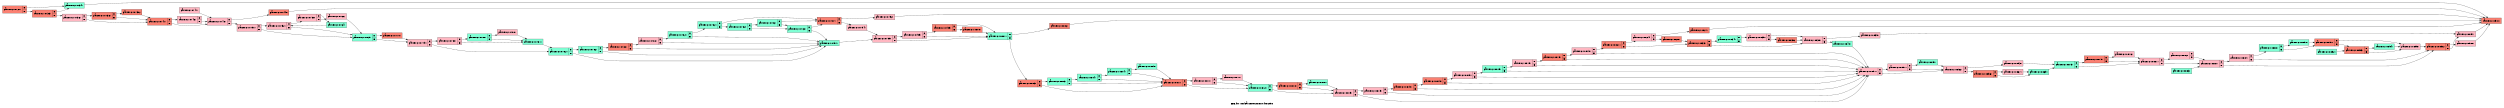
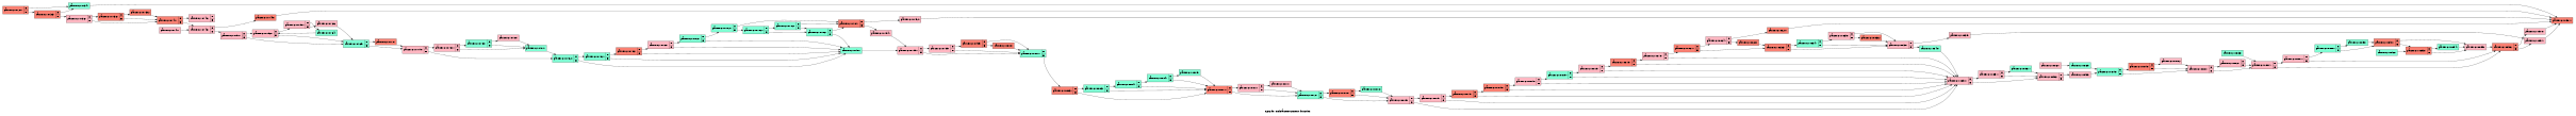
  digraph {
    label="CFG for 'xmlParseDocument' function"
    rankdir=LR
    node [fillcolor=lightpink shape=record style=filled]
    edge [tailport=s0]
    n1 [fillcolor=salmon label="{parser.c:10727:|{<s0>T|<s1>F}}"]
    n2 [fillcolor=aquamarine label="{parser.c:10734:}"]
    n3 [fillcolor=salmon label="{parser.c:10733:|{<s0>T|<s1>F}}"]
    n4 [fillcolor=salmon label="{parser.c:10901:}"]
    n5 [label="{parser.c:10736:|{<s0>T|<s1>F}}"]
    n6 [fillcolor=salmon label="{parser.c:10736:|{<s0>T|<s1>F}}"]
    n7 [fillcolor=salmon label="{parser.c:10741:|{<s0>T|<s1>F}}"]
    n8 [fillcolor=salmon label="{parser.c:10736:}"]
    n9 [label="{parser.c:10746:|{<s0>T|<s1>F}}"]
    n10 [label="{parser.c:10748:|{<s0>T|<s1>F}}"]
    n11 [fillcolor=salmon label="{parser.c:10749:}"]
    n12 [label="{parser.c:10751:|{<s0>T|<s1>F}}"]
    n13 [label="{parser.c:10747:}"]
    n14 [label="{parser.c:10752:|{<s0>T|<s1>F}}"]
    n15 [fillcolor=aquamarine label="{parser.c:10769:|{<s0>T|<s1>F}}"]
    n16 [label="{parser.c:10758:|{<s0>T|<s1>F}}"]
    n17 [fillcolor=salmon label="{parser.c:10770:}"]
    n18 [label="{parser.c:10779:|{<s0>T|<s1>F}}"]
    n19 [fillcolor=aquamarine label="{parser.c:10764:}"]
    n20 [label="{parser.c:10766:}"]
    n21 [label="{parser.c:10780:|{<s0>T|<s1>F}}"]
    n22 [fillcolor=aquamarine label="{parser.c:10782:|{<s0>T|<s1>F}}"]
    n23 [fillcolor=aquamarine label="{parser.c:10780:|{<s0>T|<s1>F}}"]
    n24 [fillcolor=aquamarine label="{parser.c:10781:}"]
    n25 [fillcolor=aquamarine label="{parser.c:10782:|{<s0>T|<s1>F}}"]
    n26 [fillcolor=aquamarine label="{parser.c:10797:}"]
    n27 [label="{parser.c:10780:}"]
    n28 [fillcolor=salmon label="{parser.c:10782:|{<s0>T|<s1>F}}"]
    n29 [label="{parser.c:10799:|{<s0>T|<s1>F}}"]
    n30 [label="{parser.c:10782:|{<s0>T|<s1>F}}"]
    n31 [label="{parser.c:10799:|{<s0>T|<s1>F}}"]
    n32 [fillcolor=aquamarine label="{parser.c:10801:|{<s0>T|<s1>F}}"]
    n33 [fillcolor=aquamarine label="{parser.c:10782:|{<s0>T|<s1>F}}"]
    n34 [fillcolor=aquamarine label="{parser.c:10782:|{<s0>T|<s1>F}}"]
    n35 [fillcolor=salmon label="{parser.c:10787:|{<s0>T|<s1>F}}"]
    n36 [fillcolor=aquamarine label="{parser.c:10782:|{<s0>T|<s1>F}}"]
    n37 [label="{parser.c:10792:}"]
    n38 [label="{parser.c:10794:}"]
    n39 [fillcolor=aquamarine label="{parser.c:10782:|{<s0>T|<s1>F}}"]
    n40 [fillcolor=aquamarine label="{parser.c:10782:|{<s0>T|<s1>F}}"]
    n41 [fillcolor=salmon label="{parser.c:10799:|{<s0>T|<s1>F}}"]
-   n42 [fillcolor=salmon label="{parser.c:10802:}"]
    n43 [fillcolor=salmon label="{parser.c:10803:|{<s0>T|<s1>F}}"]
    n44 [fillcolor=salmon label="{parser.c:10800:}"]
    n45 [fillcolor=aquamarine label="{parser.c:10803:|{<s0>T|<s1>F}}"]
    n46 [fillcolor=salmon label="{parser.c:10811:|{<s0>T|<s1>F}}"]
    n47 [fillcolor=aquamarine label="{parser.c:10804:|{<s0>T|<s1>F}}"]
    n48 [label="{parser.c:10811:|{<s0>T|<s1>F}}"]
    n49 [fillcolor=aquamarine label="{parser.c:10812:|{<s0>T|<s1>F}}"]
    n50 [fillcolor=aquamarine label="{parser.c:10804:|{<s0>T|<s1>F}}"]
    n51 [label="{parser.c:10811:}"]
    n52 [fillcolor=salmon label="{parser.c:10818:|{<s0>T|<s1>F}}"]
    n53 [label="{parser.c:10819:|{<s0>T|<s1>F}}"]
    n54 [fillcolor=aquamarine label="{parser.c:10805:}"]
    n55 [fillcolor=aquamarine label="{parser.c:10818:}"]
    n56 [label="{parser.c:10819:|{<s0>T|<s1>F}}"]
    n57 [label="{parser.c:10851:|{<s0>T|<s1>F}}"]
    n58 [fillcolor=salmon label="{parser.c:10819:|{<s0>T|<s1>F}}"]
    n59 [label="{parser.c:10851:|{<s0>T|<s1>F}}"]
    n60 [label="{parser.c:10852:|{<s0>T|<s1>F}}"]
    n61 [fillcolor=salmon label="{parser.c:10819:|{<s0>T|<s1>F}}"]
    n62 [fillcolor=aquamarine label="{parser.c:10851:}"]
    n63 [label="{parser.c:10853:}"]
-   n64 [fillcolor=salmon label="{parser.c:10856:|{<s0>T|<s1>F}}"]
    n65 [label="{parser.c:10819:|{<s0>T|<s1>F}}"]
    n66 [fillcolor=aquamarine label="{parser.c:10819:|{<s0>T|<s1>F}}"]
    n67 [label="{parser.c:10819:|{<s0>T|<s1>F}}"]
    n68 [fillcolor=salmon label="{parser.c:10819:|{<s0>T|<s1>F}}"]
    n69 [label="{parser.c:10819:|{<s0>T|<s1>F}}"]
    n70 [fillcolor=salmon label="{parser.c:10821:|{<s0>T|<s1>F}}"]
    n71 [label="{parser.c:10824:|{<s0>T|<s1>F}}"]
    n72 [fillcolor=salmon label="{parser.c:10833:|{<s0>T|<s1>F}}"]
    n73 [fillcolor=salmon label="{parser.c:10827:}"]
    n74 [fillcolor=salmon label="{parser.c:10828:}"]
    n75 [fillcolor=aquamarine label="{parser.c:10834:|{<s0>T|<s1>F}}"]
    n76 [label="{parser.c:10838:|{<s0>T|<s1>F}}"]
    n77 [label="{parser.c:10835:|{<s0>T|<s1>F}}"]
    n78 [label="{parser.c:10839:}"]
    n79 [fillcolor=aquamarine label="{parser.c:10840:}"]
    n80 [fillcolor=salmon label="{parser.c:10836:}"]
    n81 [label="{parser.c:10897:}"]
    n82 [fillcolor=aquamarine label="{parser.c:10875:|{<s0>T|<s1>F}}"]
    n83 [label="{parser.c:10867:}"]
    n84 [fillcolor=aquamarine label="{parser.c:10869:}"]
    n85 [fillcolor=salmon label="{parser.c:10875:|{<s0>T|<s1>F}}"]
    n86 [label="{parser.c:10881:|{<s0>T|<s1>F}}"]
    n87 [label="{parser.c:10876:}"]
    n88 [label="{parser.c:10882:|{<s0>T|<s1>F}}"]
    n89 [label="{parser.c:10887:|{<s0>T|<s1>F}}"]
    n90 [label="{parser.c:10887:|{<s0>T|<s1>F}}"]
    n91 [fillcolor=salmon label="{parser.c:10896:|{<s0>T|<s1>F}}"]
    n92 [fillcolor=aquamarine label="{parser.c:10883:}"]
    n93 [fillcolor=aquamarine label="{parser.c:10888:|{<s0>T|<s1>F}}"]
    n94 [label="{parser.c:10900:}"]
    n95 [fillcolor=aquamarine label="{parser.c:10890:}"]
    n96 [fillcolor=salmon label="{parser.c:10891:|{<s0>T|<s1>F}}"]
    n97 [fillcolor=salmon label="{parser.c:10893:|{<s0>T|<s1>F}}"]
    n98 [label="{parser.c:10895:}"]
    n99 [fillcolor=aquamarine label="{parser.c:10892:}"]
    n100 [fillcolor=aquamarine label="{parser.c:10894:}"]
    n1 -> n2
    n1 -> n3 [tailport=s1]
    n2 -> n4
    n3 -> n2
    n3 -> n5 [tailport=s1]
    n5 -> n6
    n5 -> n7 [tailport=s1]
    n6 -> n7 [tailport=s1]
    n6 -> n8
    n7 -> n9
    n7 -> n10 [tailport=s1]
    n8 -> n7
-   n9 -> n10 [tailport=s1]
    n10 -> n11
    n10 -> n12 [tailport=s1]
    n11 -> n4
    n12 -> n14
    n12 -> n15 [tailport=s1]
    n13 -> n10
    n14 -> n15 [tailport=s1]
    n14 -> n16
    n15 -> n17
    n15 -> n18 [tailport=s1]
    n16 -> n19
    n16 -> n20 [tailport=s1]
    n17 -> n18
    n18 -> n21
    n18 -> n22 [tailport=s1]
    n19 -> n14
    n20 -> n15
    n21 -> n23
    n21 -> n24 [tailport=s1]
    n22 -> n25
    n22 -> n26 [tailport=s1]
    n23 -> n24 [tailport=s1]
    n23 -> n27
    n24 -> n22
    n25 -> n26 [tailport=s1]
    n25 -> n28
    n26 -> n29
    n27 -> n24
    n28 -> n26 [tailport=s1]
    n28 -> n30
    n29 -> n31
    n29 -> n32 [tailport=s1]
    n30 -> n26 [tailport=s1]
    n30 -> n33
    n31 -> n32 [tailport=s1]
    n31 -> n41
-   n32 -> n42
    n32 -> n43 [tailport=s1]
    n33 -> n26 [tailport=s1]
    n33 -> n34
    n34 -> n35
    n34 -> n36 [tailport=s1]
    n35 -> n37
    n35 -> n38 [tailport=s1]
    n36 -> n39
    n36 -> n40 [tailport=s1]
    n37 -> n4
    n38 -> n29
    n39 -> n35
    n39 -> n40 [tailport=s1]
    n40 -> n26 [tailport=s1]
    n40 -> n35
    n41 -> n32
    n41 -> n44 [tailport=s1]
-   n42 -> n4
    n43 -> n45
    n43 -> n46 [tailport=s1]
    n44 -> n32
    n45 -> n46 [tailport=s1]
    n45 -> n47
    n46 -> n48
    n46 -> n49 [tailport=s1]
    n47 -> n46 [tailport=s1]
    n47 -> n50
    n48 -> n49 [tailport=s1]
    n48 -> n51
    n49 -> n52
    n49 -> n53 [tailport=s1]
    n50 -> n46 [tailport=s1]
    n50 -> n54
    n51 -> n49
    n52 -> n53 [tailport=s1]
    n52 -> n55
    n53 -> n56
    n53 -> n57 [tailport=s1]
    n54 -> n46
    n55 -> n53
    n56 -> n57 [tailport=s1]
    n56 -> n58
    n57 -> n59
    n57 -> n60 [tailport=s1]
    n58 -> n57 [tailport=s1]
    n58 -> n61
    n59 -> n60 [tailport=s1]
    n59 -> n62
    n60 -> n63
-   n60 -> n64 [tailport=s1]
    n61 -> n57 [tailport=s1]
    n61 -> n65
    n62 -> n60
    n63 -> n82
-   n64 -> n83
-   n64 -> n84 [tailport=s1]
    n65 -> n57 [tailport=s1]
    n65 -> n66
    n66 -> n57 [tailport=s1]
    n66 -> n67
    n67 -> n57 [tailport=s1]
    n67 -> n68
    n68 -> n57 [tailport=s1]
    n68 -> n69
    n69 -> n57 [tailport=s1]
    n69 -> n70
    n70 -> n71
    n70 -> n72 [tailport=s1]
    n71 -> n73
    n71 -> n74 [tailport=s1]
    n72 -> n75
    n72 -> n76 [tailport=s1]
    n73 -> n4
    n74 -> n72
+   n75 -> n76 [tailport=s1]
    n75 -> n77
    n76 -> n78
    n76 -> n79 [tailport=s1]
    n77 -> n76
    n77 -> n80 [tailport=s1]
    n78 -> n81
    n79 -> n57
    n80 -> n76
    n81 -> n4
    n82 -> n85
    n82 -> n86 [tailport=s1]
    n83 -> n84
    n84 -> n82
    n85 -> n86 [tailport=s1]
    n85 -> n87
    n86 -> n88
    n86 -> n89 [tailport=s1]
    n87 -> n86
    n88 -> n89 [tailport=s1]
    n89 -> n90
    n89 -> n91 [tailport=s1]
    n90 -> n91 [tailport=s1]
    n90 -> n93
    n91 -> n81 [tailport=s1]
    n91 -> n94
    n92 -> n89
    n93 -> n95
    n93 -> n96 [tailport=s1]
    n94 -> n4
    n95 -> n96
    n96 -> n97 [tailport=s1]
    n96 -> n98
    n97 -> n98 [tailport=s1]
    n97 -> n100
    n98 -> n91
    n99 -> n97
    n100 -> n98
  }
